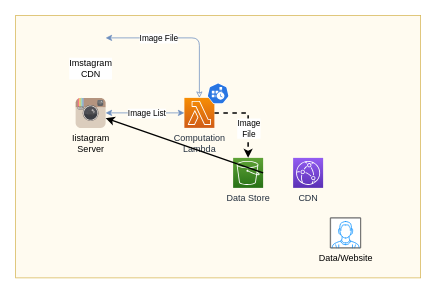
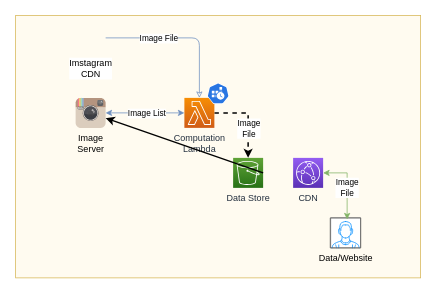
  <mxCell id="0" />
  <mxCell id="1" parent="0" />
  <mxCell id="2" value="" style="rounded=0;whiteSpace=wrap;html=1;fillColor=#FFFBF0;strokeColor=#d6b656;" parent="1" vertex="1"><mxGeometry x="20" y="20" width="540" height="350" as="geometry" /></mxCell>
  <mxCell id="3" value="Data Store" style="sketch=0;points=[[0,0,0],[0.25,0,0],[0.5,0,0],[0.75,0,0],[1,0,0],[0,1,0],[0.25,1,0],[0.5,1,0],[0.75,1,0],[1,1,0],[0,0.25,0],[0,0.5,0],[0,0.75,0],[1,0.25,0],[1,0.5,0],[1,0.75,0]];outlineConnect=0;fontColor=#232F3E;gradientColor=#60A337;gradientDirection=north;fillColor=#277116;strokeColor=#ffffff;dashed=0;verticalLabelPosition=bottom;verticalAlign=top;align=center;html=1;fontSize=12;fontStyle=0;aspect=fixed;shape=mxgraph.aws4.resourceIcon;resIcon=mxgraph.aws4.s3;" parent="1" vertex="1"><mxGeometry x="310" y="210" width="40" height="40" as="geometry" /></mxCell>
  <mxCell id="4" value="" style="edgeStyle=orthogonalEdgeStyle;rounded=0;orthogonalLoop=1;jettySize=auto;html=1;strokeWidth=2;dashed=1;" parent="1" source="6" target="3" edge="1"><mxGeometry relative="1" as="geometry" /></mxCell>
  <mxCell id="5" value="Image &lt;br&gt;File" style="edgeLabel;html=1;align=center;verticalAlign=middle;resizable=0;points=[];" parent="4" vertex="1" connectable="0"><mxGeometry x="0.17" y="-2" relative="1" as="geometry"><mxPoint x="2" y="4" as="offset" /></mxGeometry></mxCell>
  <mxCell id="6" value="Computation&lt;br&gt;Lambda" style="sketch=0;points=[[0,0,0],[0.25,0,0],[0.5,0,0],[0.75,0,0],[1,0,0],[0,1,0],[0.25,1,0],[0.5,1,0],[0.75,1,0],[1,1,0],[0,0.25,0],[0,0.5,0],[0,0.75,0],[1,0.25,0],[1,0.5,0],[1,0.75,0]];outlineConnect=0;fontColor=#232F3E;gradientColor=#F78E04;gradientDirection=north;fillColor=#D05C17;strokeColor=#ffffff;dashed=0;verticalLabelPosition=bottom;verticalAlign=top;align=center;html=1;fontSize=12;fontStyle=0;aspect=fixed;shape=mxgraph.aws4.resourceIcon;resIcon=mxgraph.aws4.lambda;" parent="1" vertex="1"><mxGeometry x="245" y="130" width="40" height="40" as="geometry" /></mxCell>
- <mxCell id="7" value="Iistagram&lt;br&gt;Server" style="dashed=0;outlineConnect=0;html=1;align=center;labelPosition=center;verticalLabelPosition=bottom;verticalAlign=top;shape=mxgraph.weblogos.instagram;fillColor=#6FC0E4;gradientColor=#1E305B" parent="1" vertex="1"><mxGeometry x="100" y="130" width="40" height="40" as="geometry" /></mxCell>
+ <mxCell id="7" value="Image&lt;br&gt;Server" style="dashed=0;outlineConnect=0;html=1;align=center;labelPosition=center;verticalLabelPosition=bottom;verticalAlign=top;shape=mxgraph.weblogos.instagram;fillColor=#6FC0E4;gradientColor=#1E305B" parent="1" vertex="1"><mxGeometry x="100" y="130" width="40" height="40" as="geometry" /></mxCell>
  <mxCell id="8" value="CDN" style="sketch=0;points=[[0,0,0],[0.25,0,0],[0.5,0,0],[0.75,0,0],[1,0,0],[0,1,0],[0.25,1,0],[0.5,1,0],[0.75,1,0],[1,1,0],[0,0.25,0],[0,0.5,0],[0,0.75,0],[1,0.25,0],[1,0.5,0],[1,0.75,0]];outlineConnect=0;fontColor=#232F3E;gradientColor=#945DF2;gradientDirection=north;fillColor=#5A30B5;strokeColor=#ffffff;dashed=0;verticalLabelPosition=bottom;verticalAlign=top;align=center;html=1;fontSize=12;fontStyle=0;aspect=fixed;shape=mxgraph.aws4.resourceIcon;resIcon=mxgraph.aws4.cloudfront;" parent="1" vertex="1"><mxGeometry x="390" y="210" width="40" height="40" as="geometry" /></mxCell>
  <mxCell id="9" value="" style="sketch=0;html=1;dashed=0;whitespace=wrap;fillColor=#2875E2;strokeColor=#ffffff;points=[[0.005,0.63,0],[0.1,0.2,0],[0.9,0.2,0],[0.5,0,0],[0.995,0.63,0],[0.72,0.99,0],[0.5,1,0],[0.28,0.99,0]];shape=mxgraph.kubernetes.icon;prIcon=cronjob" parent="1" vertex="1"><mxGeometry x="270" y="110" width="40" height="28" as="geometry" /></mxCell>
  <mxCell id="10" value="Data/Website" style="verticalLabelPosition=bottom;shadow=0;dashed=0;align=center;html=1;verticalAlign=top;strokeWidth=1;shape=mxgraph.mockup.containers.userMale;strokeColor=#666666;strokeColor2=#008cff;" parent="1" vertex="1"><mxGeometry x="440" y="290" width="40" height="40" as="geometry" /></mxCell>
  <mxCell id="11" value="" style="endArrow=classic;html=1;rounded=0;exitX=1;exitY=0.5;exitDx=0;exitDy=0;exitPerimeter=0;strokeWidth=2;" parent="1" source="3" target="7" edge="1"><mxGeometry width="50" height="50" relative="1" as="geometry"><mxPoint x="220" y="310" as="sourcePoint" /><mxPoint x="270" y="260" as="targetPoint" /></mxGeometry></mxCell>
  <mxCell id="12" value="" style="endArrow=classic;startArrow=classic;html=1;rounded=0;fillColor=#dae8fc;strokeColor=#6c8ebf;" parent="1" source="7" target="6" edge="1"><mxGeometry width="50" height="50" relative="1" as="geometry"><mxPoint x="220" y="310" as="sourcePoint" /><mxPoint x="270" y="260" as="targetPoint" /></mxGeometry></mxCell>
  <mxCell id="13" value="Image List" style="edgeLabel;html=1;align=center;verticalAlign=middle;resizable=0;points=[];" parent="12" vertex="1" connectable="0"><mxGeometry x="-0.382" relative="1" as="geometry"><mxPoint x="22" as="offset" /></mxGeometry></mxCell>
  <mxCell id="14" value="Imstagram &lt;br&gt;CDN" style="shape=image;html=1;verticalAlign=top;verticalLabelPosition=bottom;labelBackgroundColor=#ffffff;imageAspect=0;aspect=fixed;image=https://cdn4.iconfinder.com/data/icons/social-media-2273/64/social_media_network_online_instagram_media-128.png" parent="1" vertex="1"><mxGeometry x="100" y="30" width="40" height="40" as="geometry" /></mxCell>
- <mxCell id="15" value="" style="endArrow=classic;html=1;rounded=1;exitX=0.5;exitY=0;exitDx=0;exitDy=0;exitPerimeter=0;fillColor=#dae8fc;strokeColor=#6c8ebf;startArrow=classic;startFill=0;" parent="1" source="6" target="14" edge="1"><mxGeometry width="50" height="50" relative="1" as="geometry"><mxPoint x="220" y="310" as="sourcePoint" /><mxPoint x="270" y="260" as="targetPoint" /><Array as="points"><mxPoint x="265" y="50" /></Array></mxGeometry></mxCell>
+ <mxCell id="15" value="" style="endArrow=none;html=1;rounded=1;exitX=0.5;exitY=0;exitDx=0;exitDy=0;exitPerimeter=0;fillColor=#dae8fc;strokeColor=#6c8ebf;startArrow=classic;startFill=0;" parent="1" source="6" target="14" edge="1"><mxGeometry width="50" height="50" relative="1" as="geometry"><mxPoint x="220" y="310" as="sourcePoint" /><mxPoint x="270" y="260" as="targetPoint" /><Array as="points"><mxPoint x="265" y="50" /></Array></mxGeometry></mxCell>
  <mxCell id="16" value="Image File" style="edgeLabel;html=1;align=center;verticalAlign=middle;resizable=0;points=[];" parent="15" vertex="1" connectable="0"><mxGeometry x="0.212" y="1" relative="1" as="geometry"><mxPoint x="-11" y="-1" as="offset" /></mxGeometry></mxCell>
+ <mxCell id="17" value="Image &lt;br&gt;File" style="endArrow=classic;startArrow=classic;html=1;rounded=0;exitX=1;exitY=0.5;exitDx=0;exitDy=0;exitPerimeter=0;entryX=0.55;entryY=0.05;entryDx=0;entryDy=0;entryPerimeter=0;fillColor=#d5e8d4;strokeColor=#82b366;" parent="1" source="8" target="10" edge="1"><mxGeometry x="0.106" width="50" height="50" relative="1" as="geometry"><mxPoint x="220" y="310" as="sourcePoint" /><mxPoint x="270" y="260" as="targetPoint" /><Array as="points"><mxPoint x="462" y="230" /></Array><mxPoint as="offset" /></mxGeometry></mxCell>
